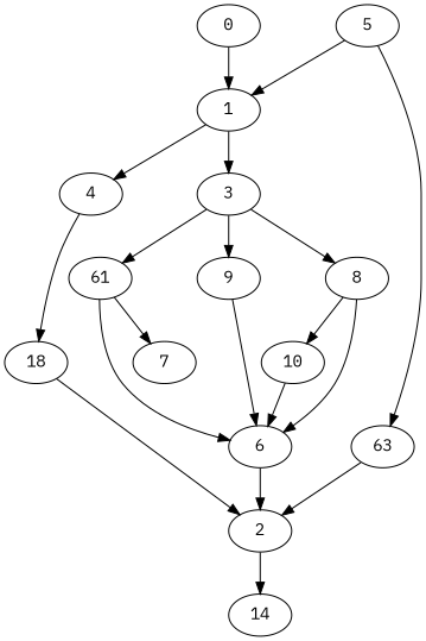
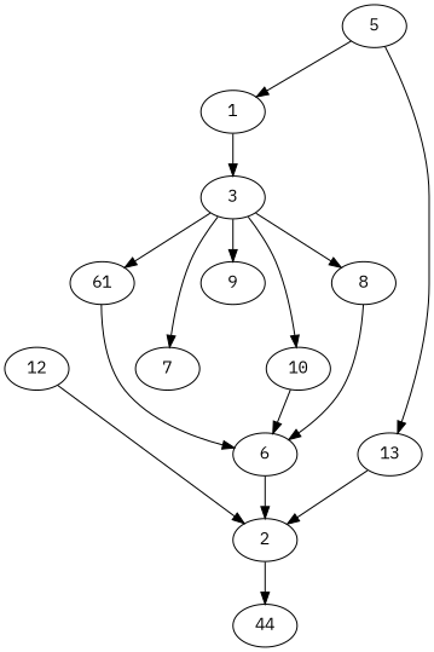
  digraph {
    "Duplicate states"=0
    GraphType=S_P
    "Max states in OPEN"=0
    Modes="120000ms; topo-ordered tasks, ; Pruning: task equivalence, fixed order ready list, ; F-value: ; Optimisation: best schedule length (SL) optimisation on equal, "
    NumberOfTasks=16
    "Pruned using list schedule length"=604761
    "States removed from OPEN"=0
    TargetSystem="Homogeneous-2"
    "Time to schedule (ms)"=1319
    "Total idle time"=22
    "Total schedule length"=87
    "Total sequential time"=137
    "Total states created"=1455055
    fontname="IBM Plex Mono"
    node [Processor=1 Weight=5 fontname="IBM Plex Mono"]
    edge [Weight=9 fontname="IBM Plex Mono"]
-   0 ["Finish time"=6 Processor=0 "Start time"=0 Weight=6]
    1 ["Finish time"=12 Processor=0 "Start time"=6 Weight=6]
    3 ["Finish time"=25 Processor=0 "Start time"=12 Weight=13]
-   4 ["Finish time"=65 "Start time"=60]
    7 ["Finish time"=49 Processor=0 "Start time"=39 Weight=10]
    8 ["Finish time"=52 "Start time"=36 Weight=16]
    n7 ["Finish time"=39 Processor=0 "Start time"=25 Weight=14 label=61]
    9 ["Finish time"=36 "Start time"=31]
    10 ["Finish time"=55 "Start time"=52 Weight=3]
    5 ["Finish time"=30 "Start time"=20 Weight=10]
-   13 ["Finish time"=60 "Start time"=55 label=63]
-   12 ["Finish time"=76 "Start time"=65 Weight=11 label=18]
+   13 ["Finish time"=60 "Start time"=55]
+   12 ["Finish time"=76 "Start time"=65 Weight=11]
    6 ["Finish time"=72 Processor=0 "Start time"=59 Weight=13]
    2 ["Finish time"=82 "Start time"=77]
-   14 ["Finish time"=87 "Start time"=82]
-   0 -> 1
+   14 ["Finish time"=87 "Start time"=82 label=44]
    1 -> 3 [Weight=6]
-   1 -> 4 [Weight=6]
-   n7 -> 7 [Weight=3]
+   3 -> 7 [Weight=3]
    3 -> 8 [Weight=5]
    3 -> n7 [Weight=6]
    3 -> 9 [Weight=6]
-   8 -> 10
-   4 -> 12 [Weight=2]
+   3 -> 10
    8 -> 6 [Weight=7]
    n7 -> 6 [Weight=4]
-   9 -> 6
    10 -> 6 [Weight=4]
    5 -> 1 [Weight=8]
    5 -> 13 [Weight=10]
    13 -> 2
    12 -> 2
    6 -> 2 [Weight=5]
    2 -> 14
  }
